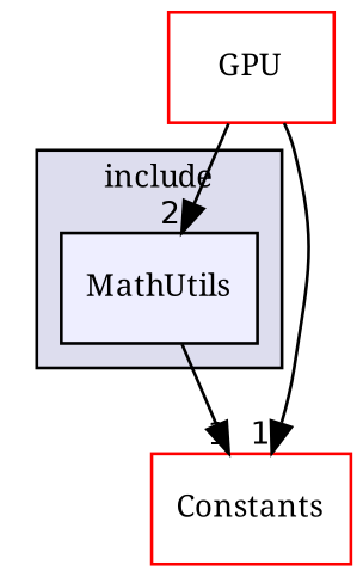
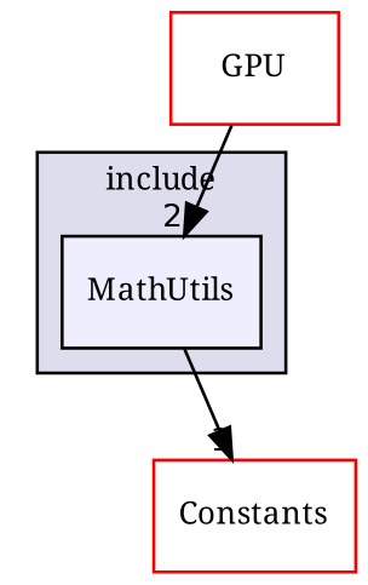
  digraph {
    compound=true
    fontname="Noto Serif"
    node [fontname="Noto Serif" fontsize=10 shape=box color=red]
    edge [fontname="Noto Serif" headlabel=1 labeldistance=1.5 labelfontname=Helvetica labelfontsize=10]
    n1 [fillcolor="#eeeeff" label=MathUtils pencolor=black style=filled color=""]
    n2 [label=Constants]
    n3 [label=GPU]
    subgraph cluster_1 {
      bgcolor="#ddddee"
      fontsize=10
      label=include
      pencolor=black
      n1
    }
    n1 -> n2
    n3 -> n1 [headlabel=2]
-   n3 -> n2
  }
